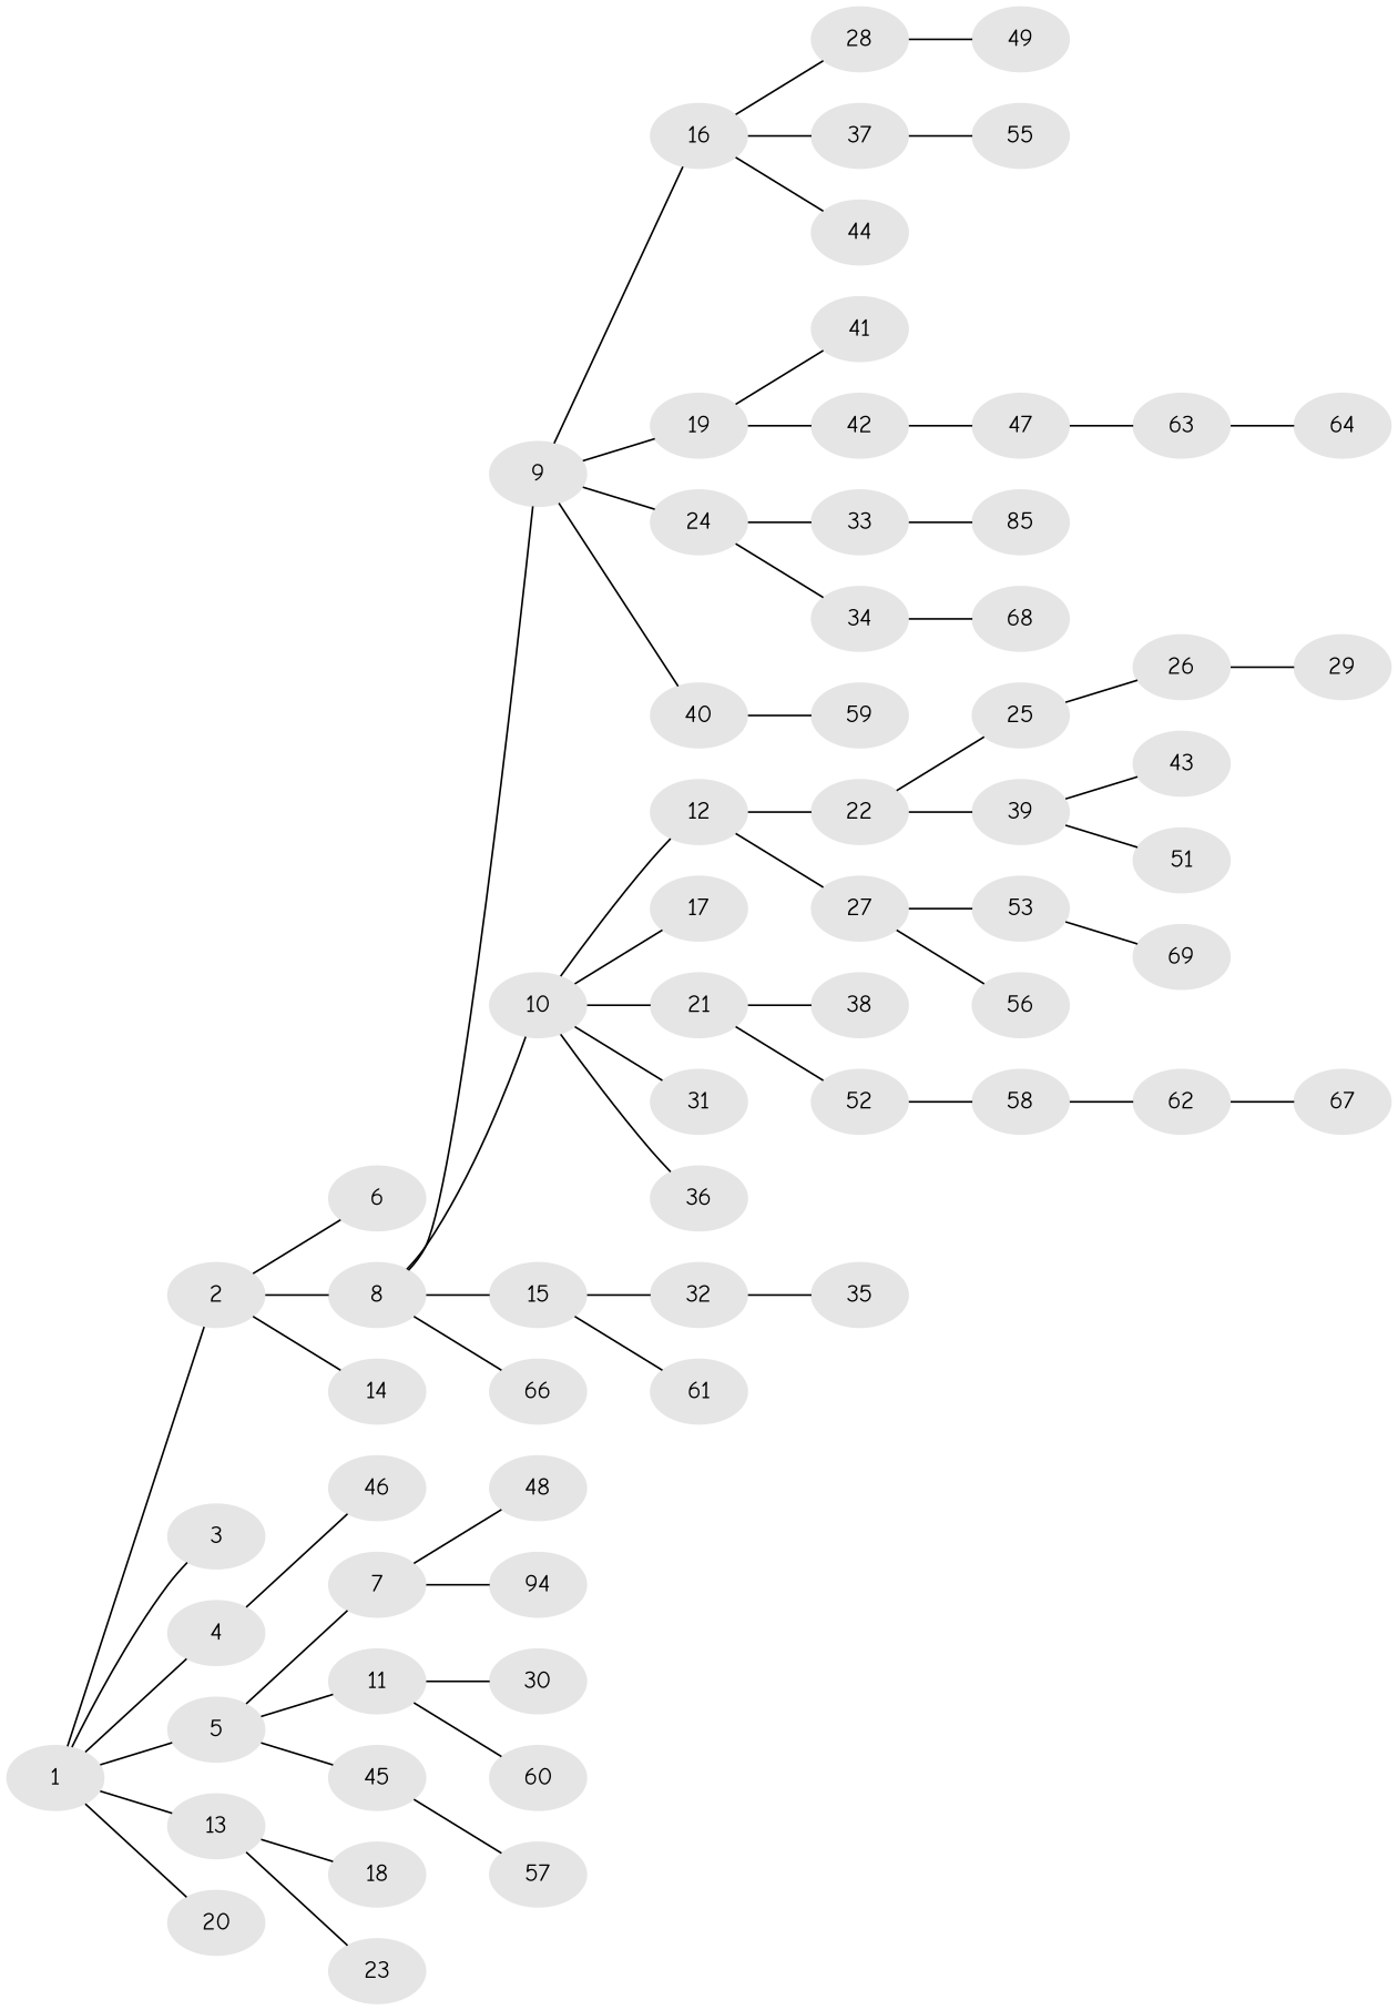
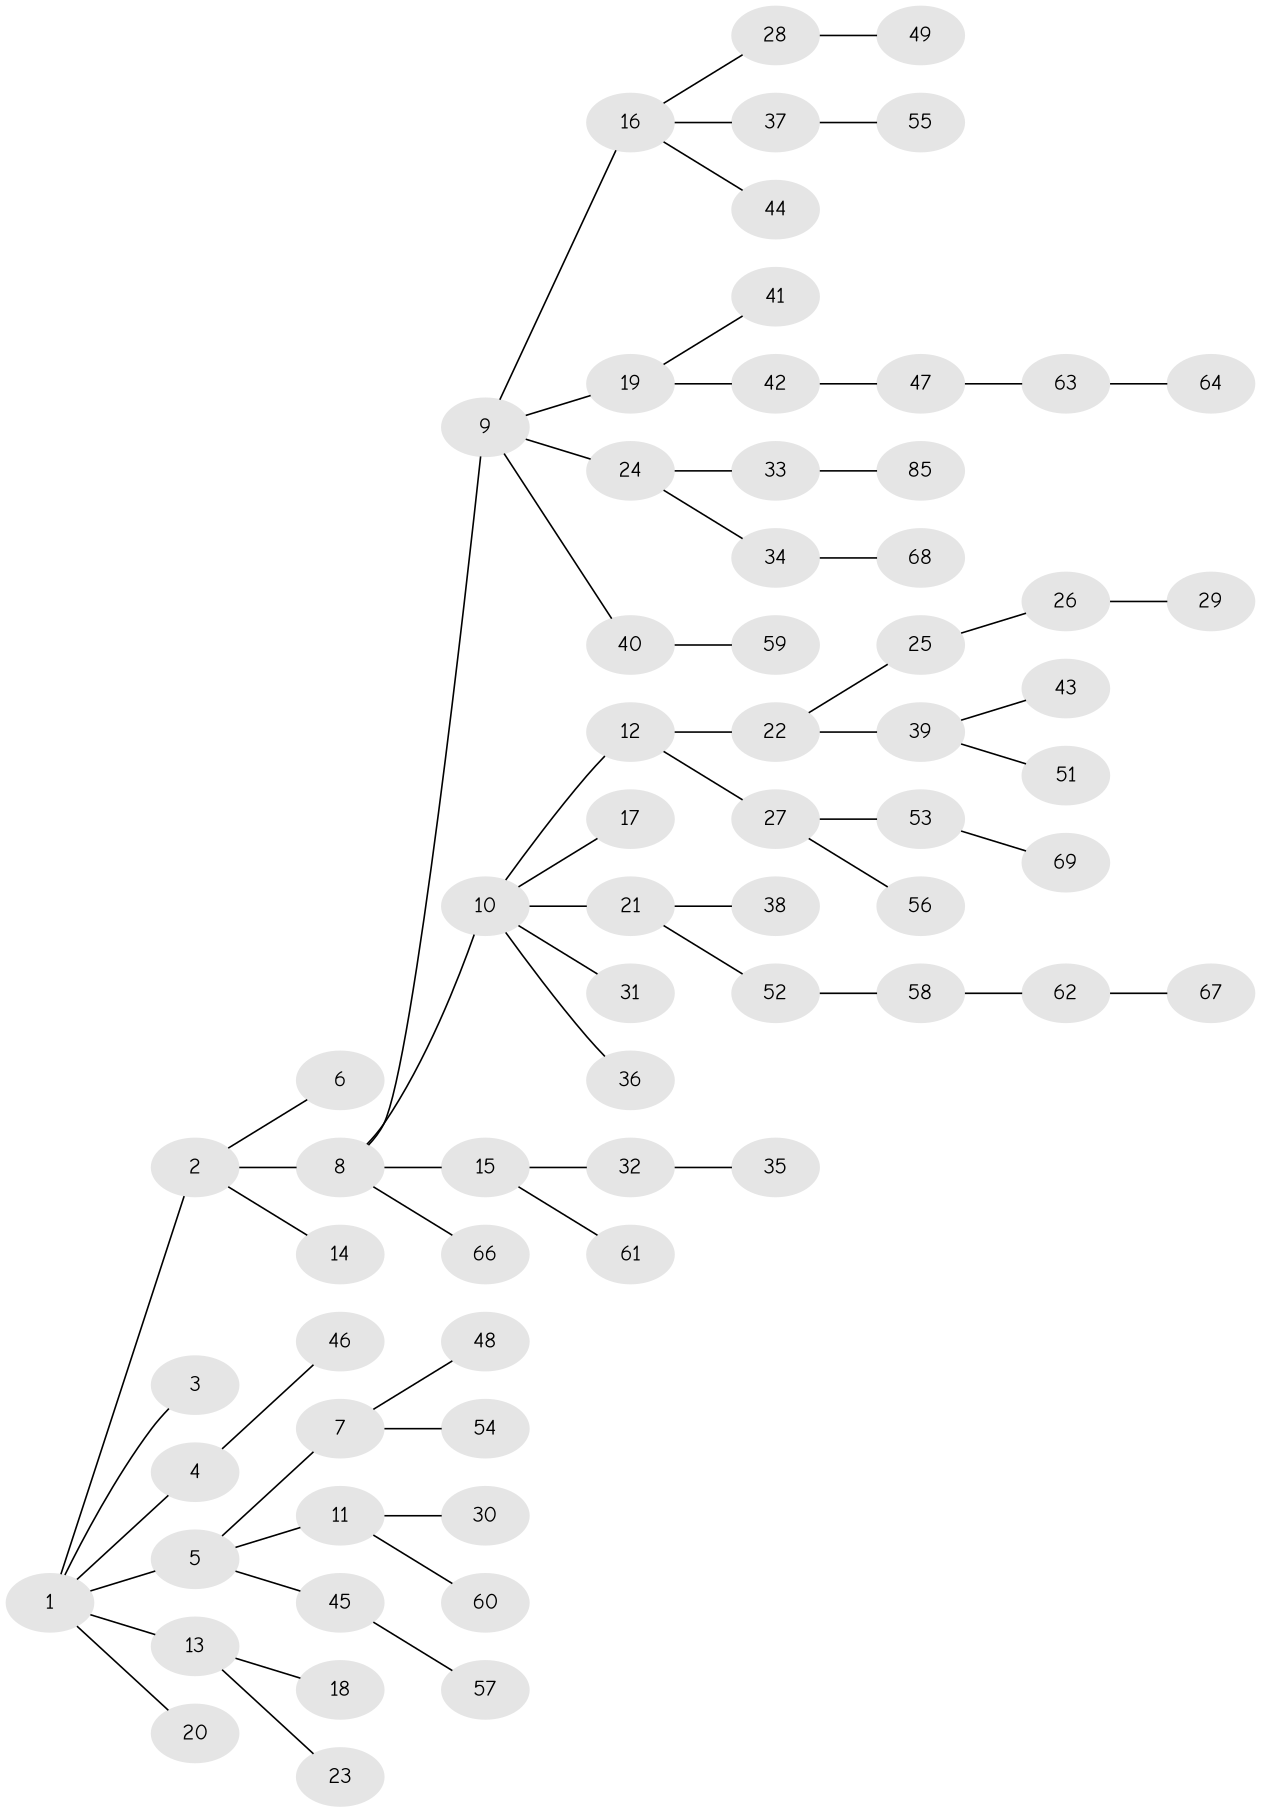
  graph {
    fontname="Comic Neue"
    rankdir=LR
    node [color=gray90 fontname="Comic Neue" style=filled]
    edge [fontname="Comic Neue" weight=1.0]
    1
    2
    3
    4
    5
    13
    20
    6
    8
    14
    46
    7
    11
    45
    18
    23
    9
    10
    15
    66
    48
-   54 [label=94]
+   54
    30
    60
    57
    16
    19
    24
    40
    12
    17
    21
    31
    36
    32
    61
    28
    37
    44
    41
    42
    33
    34
    59
    22
    27
    38
    52
    25
    39
    53
    56
    35
    49
    55
    47
    58
    26
    43
    51
    n61 [label=85]
    68
    29
    69
    63
    64
    62
    67
    1 -- 2
    1 -- 3
    1 -- 4
    1 -- 5
    1 -- 13
    1 -- 20 [weight=3.0]
    2 -- 6 [weight=2.0]
    2 -- 8
    2 -- 14
    4 -- 46
    5 -- 7
    5 -- 11
    5 -- 45
    13 -- 18
    13 -- 23 [weight=2.0]
    8 -- 9
    8 -- 10
    8 -- 15
    8 -- 66
    7 -- 48
    7 -- 54
    11 -- 30
    11 -- 60
    45 -- 57
    9 -- 16
    9 -- 19 [weight=2.0]
    9 -- 24
    9 -- 40
    10 -- 12
    10 -- 17
    10 -- 21 [weight=3.0]
    10 -- 31
    10 -- 36
    15 -- 32
    15 -- 61 [weight=2.0]
    16 -- 28 [weight=2.0]
    16 -- 37
    16 -- 44
    19 -- 41
    19 -- 42
    24 -- 33
    24 -- 34
    40 -- 59 [weight=2.0]
    12 -- 22
    12 -- 27
    21 -- 38
    21 -- 52
    32 -- 35
    28 -- 49
    37 -- 55
    42 -- 47
    33 -- n61
    34 -- 68
    22 -- 25
    22 -- 39
    27 -- 53
    27 -- 56
    52 -- 58
    25 -- 26
    39 -- 43
    39 -- 51
    53 -- 69
    47 -- 63
    58 -- 62
    26 -- 29
    63 -- 64
    62 -- 67
  }
